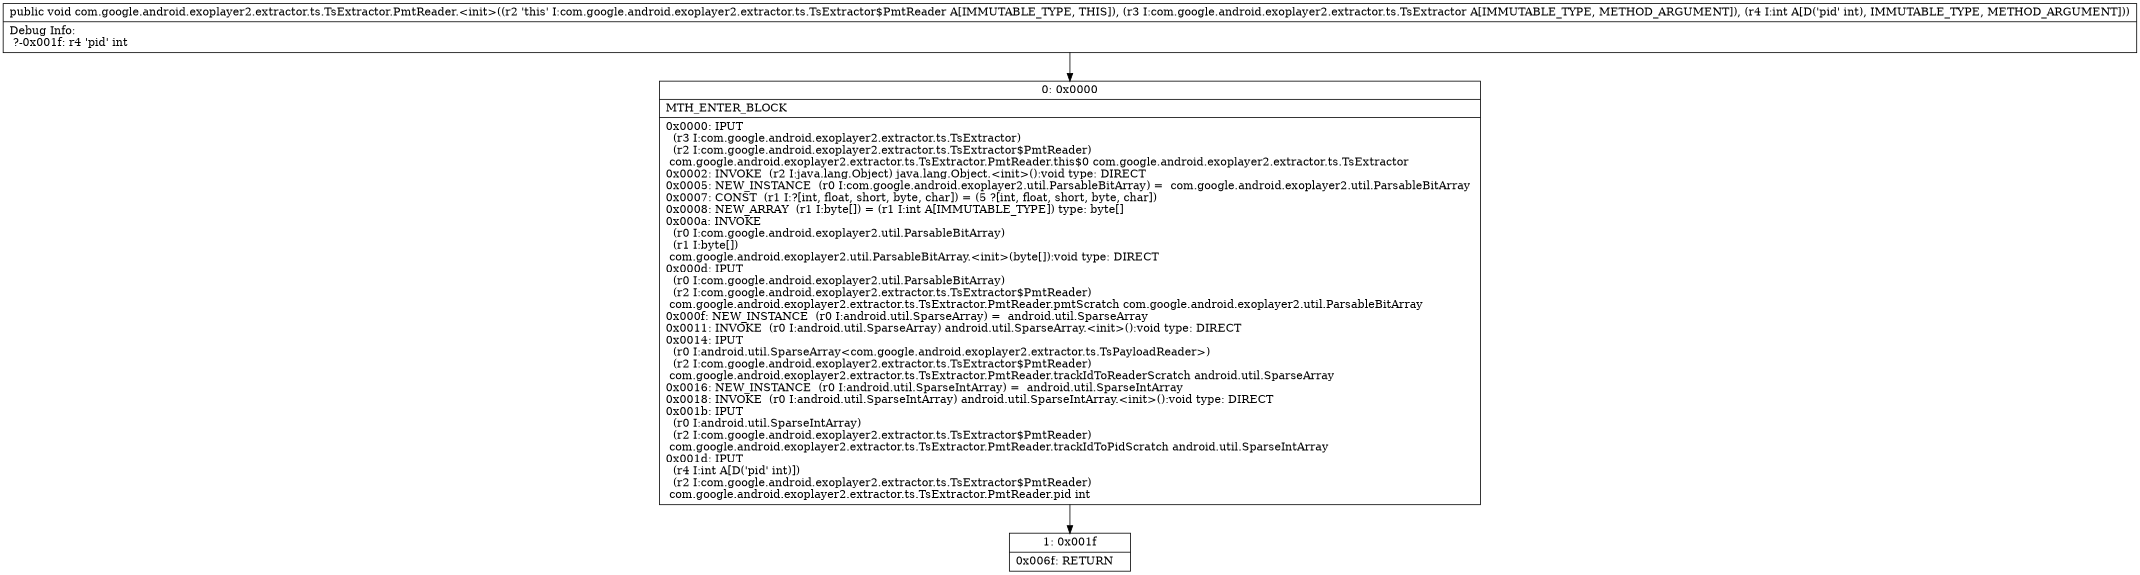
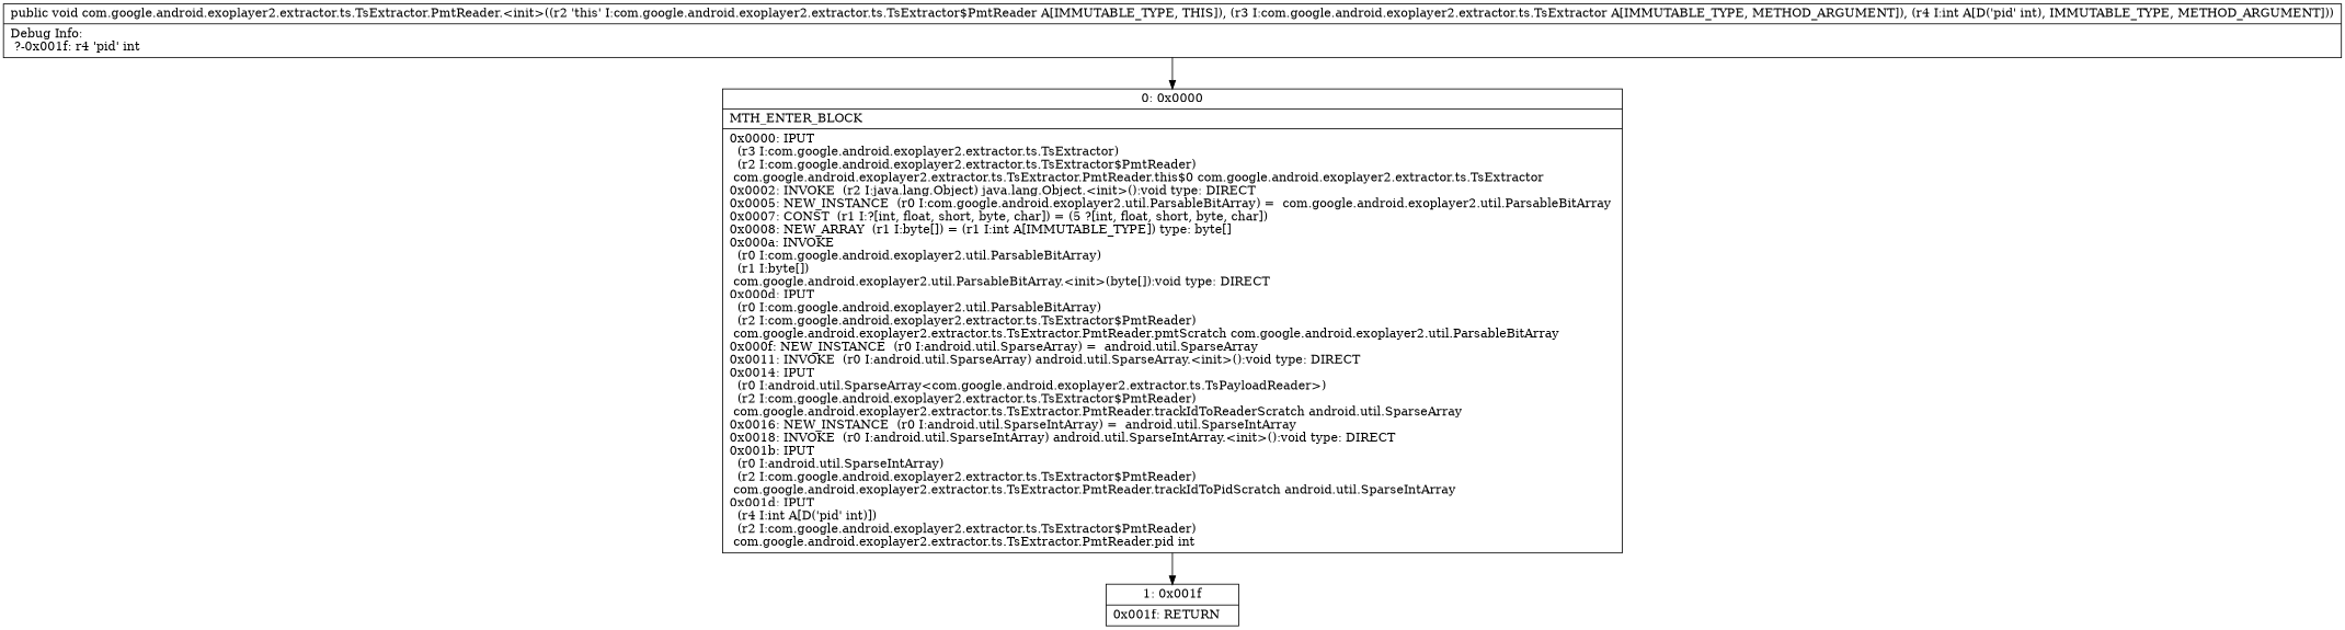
  digraph {
    node [shape=record]
    n1 [label="{0\:\ 0x0000|MTH_ENTER_BLOCK\l|0x0000: IPUT  \l  (r3 I:com.google.android.exoplayer2.extractor.ts.TsExtractor)\l  (r2 I:com.google.android.exoplayer2.extractor.ts.TsExtractor$PmtReader)\l com.google.android.exoplayer2.extractor.ts.TsExtractor.PmtReader.this$0 com.google.android.exoplayer2.extractor.ts.TsExtractor \l0x0002: INVOKE  (r2 I:java.lang.Object) java.lang.Object.\<init\>():void type: DIRECT \l0x0005: NEW_INSTANCE  (r0 I:com.google.android.exoplayer2.util.ParsableBitArray) =  com.google.android.exoplayer2.util.ParsableBitArray \l0x0007: CONST  (r1 I:?[int, float, short, byte, char]) = (5 ?[int, float, short, byte, char]) \l0x0008: NEW_ARRAY  (r1 I:byte[]) = (r1 I:int A[IMMUTABLE_TYPE]) type: byte[] \l0x000a: INVOKE  \l  (r0 I:com.google.android.exoplayer2.util.ParsableBitArray)\l  (r1 I:byte[])\l com.google.android.exoplayer2.util.ParsableBitArray.\<init\>(byte[]):void type: DIRECT \l0x000d: IPUT  \l  (r0 I:com.google.android.exoplayer2.util.ParsableBitArray)\l  (r2 I:com.google.android.exoplayer2.extractor.ts.TsExtractor$PmtReader)\l com.google.android.exoplayer2.extractor.ts.TsExtractor.PmtReader.pmtScratch com.google.android.exoplayer2.util.ParsableBitArray \l0x000f: NEW_INSTANCE  (r0 I:android.util.SparseArray) =  android.util.SparseArray \l0x0011: INVOKE  (r0 I:android.util.SparseArray) android.util.SparseArray.\<init\>():void type: DIRECT \l0x0014: IPUT  \l  (r0 I:android.util.SparseArray\<com.google.android.exoplayer2.extractor.ts.TsPayloadReader\>)\l  (r2 I:com.google.android.exoplayer2.extractor.ts.TsExtractor$PmtReader)\l com.google.android.exoplayer2.extractor.ts.TsExtractor.PmtReader.trackIdToReaderScratch android.util.SparseArray \l0x0016: NEW_INSTANCE  (r0 I:android.util.SparseIntArray) =  android.util.SparseIntArray \l0x0018: INVOKE  (r0 I:android.util.SparseIntArray) android.util.SparseIntArray.\<init\>():void type: DIRECT \l0x001b: IPUT  \l  (r0 I:android.util.SparseIntArray)\l  (r2 I:com.google.android.exoplayer2.extractor.ts.TsExtractor$PmtReader)\l com.google.android.exoplayer2.extractor.ts.TsExtractor.PmtReader.trackIdToPidScratch android.util.SparseIntArray \l0x001d: IPUT  \l  (r4 I:int A[D('pid' int)])\l  (r2 I:com.google.android.exoplayer2.extractor.ts.TsExtractor$PmtReader)\l com.google.android.exoplayer2.extractor.ts.TsExtractor.PmtReader.pid int \l}"]
-   n2 [label="{1\:\ 0x001f|0x006f: RETURN   \l}"]
+   n2 [label="{1\:\ 0x001f|0x001f: RETURN   \l}"]
    n3 [label="{public void com.google.android.exoplayer2.extractor.ts.TsExtractor.PmtReader.\<init\>((r2 'this' I:com.google.android.exoplayer2.extractor.ts.TsExtractor$PmtReader A[IMMUTABLE_TYPE, THIS]), (r3 I:com.google.android.exoplayer2.extractor.ts.TsExtractor A[IMMUTABLE_TYPE, METHOD_ARGUMENT]), (r4 I:int A[D('pid' int), IMMUTABLE_TYPE, METHOD_ARGUMENT]))  | Debug Info:\l  ?\-0x001f: r4 'pid' int\l}"]
    n1 -> n2
    n3 -> n1
  }
